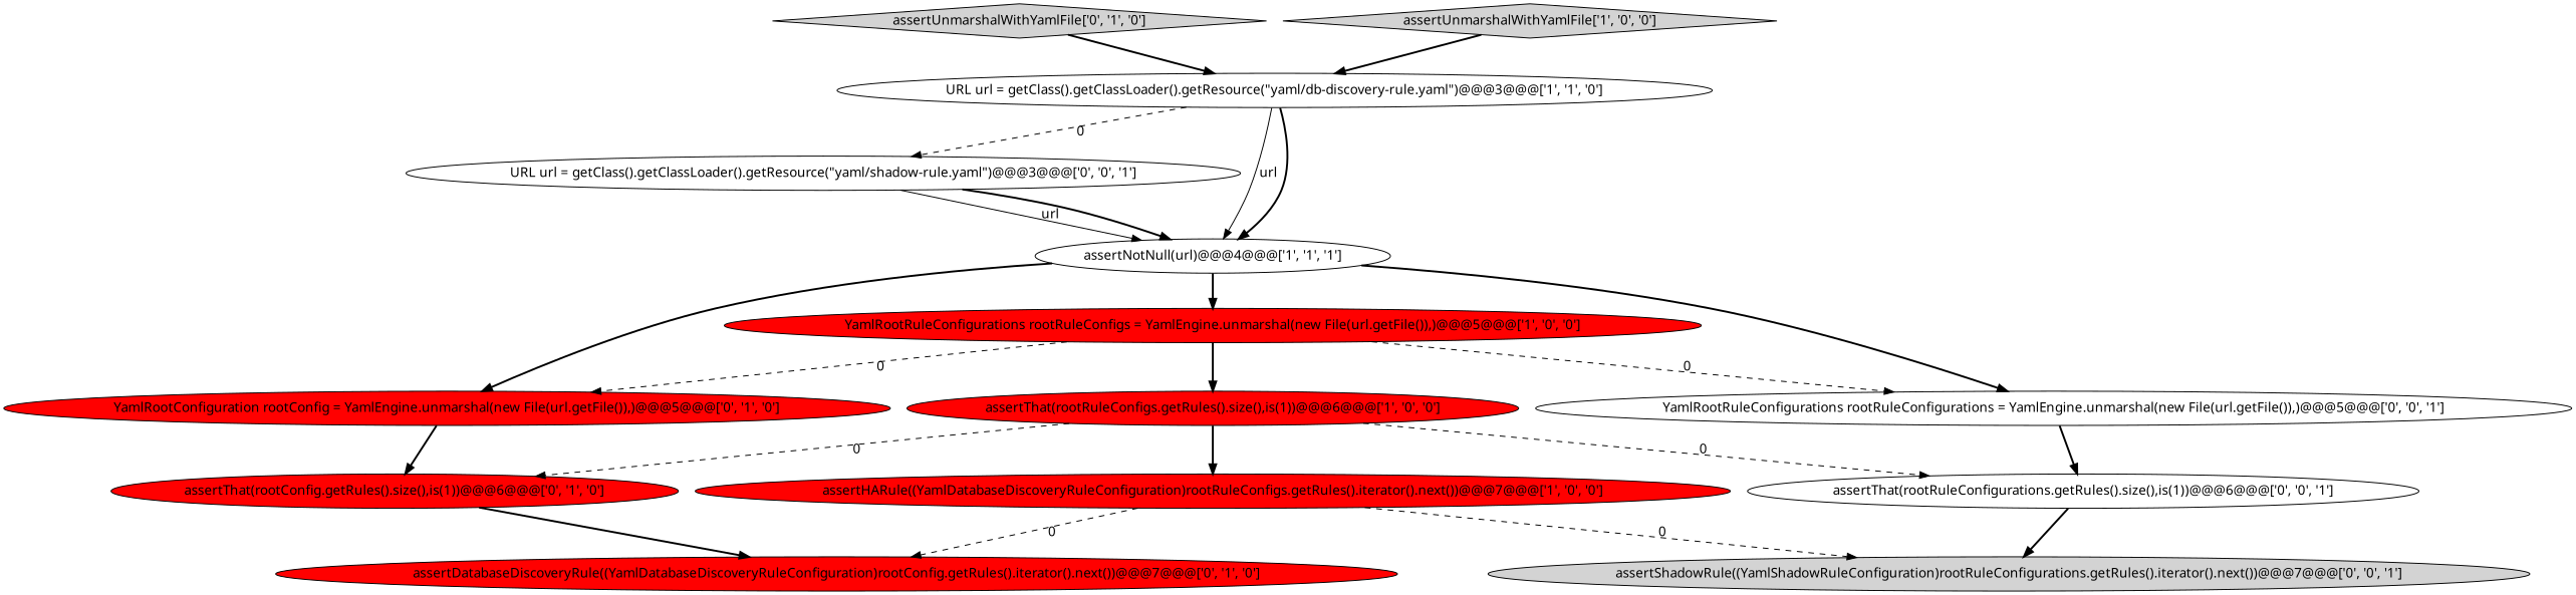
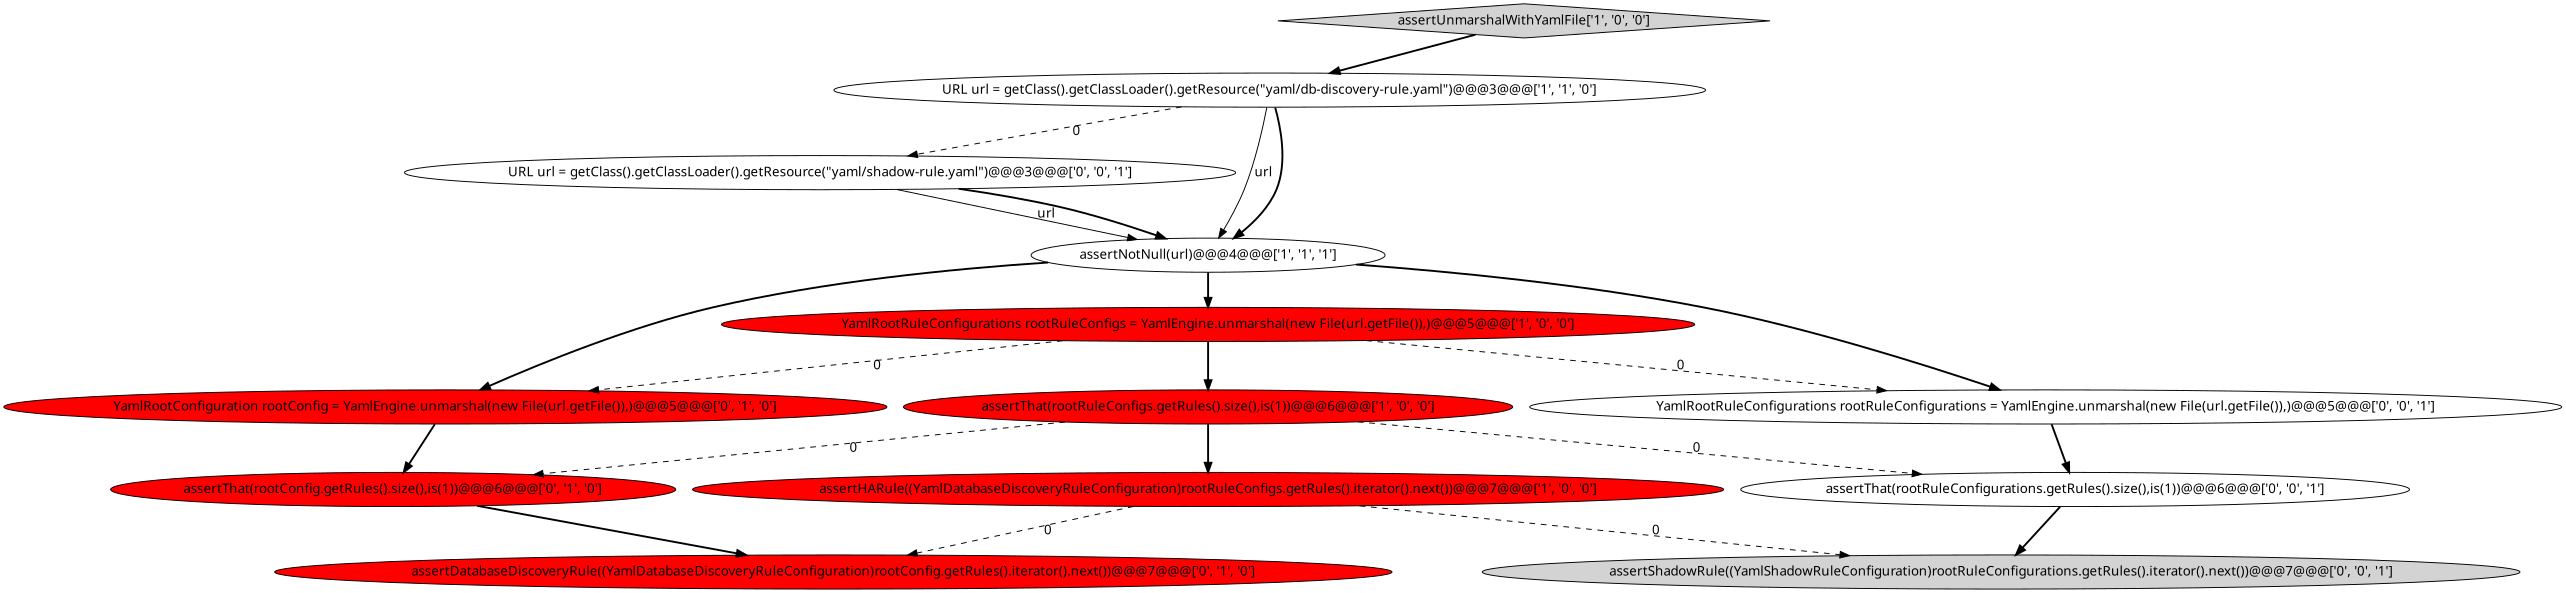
  digraph {
    fontname="Noto Sans"
    node [fillcolor=red fontname="Noto Sans" shape=ellipse style=filled]
    edge [fontname="Noto Sans" style=bold]
    n1 [label="YamlRootRuleConfigurations rootRuleConfigs = YamlEngine.unmarshal(new File(url.getFile()),)@@@5@@@['1', '0', '0']"]
    n2 [label="YamlRootConfiguration rootConfig = YamlEngine.unmarshal(new File(url.getFile()),)@@@5@@@['0', '1', '0']"]
    n3 [fillcolor=white label="YamlRootRuleConfigurations rootRuleConfigurations = YamlEngine.unmarshal(new File(url.getFile()),)@@@5@@@['0', '0', '1']"]
    n4 [label="assertThat(rootRuleConfigs.getRules().size(),is(1))@@@6@@@['1', '0', '0']"]
    n5 [label="assertThat(rootConfig.getRules().size(),is(1))@@@6@@@['0', '1', '0']"]
    n6 [fillcolor=white label="assertThat(rootRuleConfigurations.getRules().size(),is(1))@@@6@@@['0', '0', '1']"]
    n7 [label="assertHARule((YamlDatabaseDiscoveryRuleConfiguration)rootRuleConfigs.getRules().iterator().next())@@@7@@@['1', '0', '0']"]
    n8 [label="assertDatabaseDiscoveryRule((YamlDatabaseDiscoveryRuleConfiguration)rootConfig.getRules().iterator().next())@@@7@@@['0', '1', '0']"]
    n9 [fillcolor=lightgray label="assertShadowRule((YamlShadowRuleConfiguration)rootRuleConfigurations.getRules().iterator().next())@@@7@@@['0', '0', '1']"]
    n10 [fillcolor=white label="URL url = getClass().getClassLoader().getResource(\"yaml/shadow-rule.yaml\")@@@3@@@['0', '0', '1']"]
    n11 [fillcolor=white label="assertNotNull(url)@@@4@@@['1', '1', '1']"]
-   n12 [fillcolor=lightgray label="assertUnmarshalWithYamlFile['0', '1', '0']" shape=diamond]
    n13 [fillcolor=white label="URL url = getClass().getClassLoader().getResource(\"yaml/db-discovery-rule.yaml\")@@@3@@@['1', '1', '0']"]
    n14 [fillcolor=lightgray label="assertUnmarshalWithYamlFile['1', '0', '0']" shape=diamond]
    n1 -> n2 [label=0 style=dashed]
    n1 -> n3 [label=0 style=dashed]
    n1 -> n4
    n2 -> n5
    n3 -> n6
    n4 -> n5 [label=0 style=dashed]
    n4 -> n6 [label=0 style=dashed]
    n4 -> n7
    n5 -> n8
    n6 -> n9
    n7 -> n8 [label=0 style=dashed]
    n7 -> n9 [label=0 style=dashed]
    n10 -> n11 [label=url style=solid]
    n10 -> n11
    n11 -> n1
    n11 -> n2
    n11 -> n3
-   n12 -> n13
    n13 -> n10 [label=0 style=dashed]
    n13 -> n11 [label=url style=solid]
    n13 -> n11
    n14 -> n13
  }
